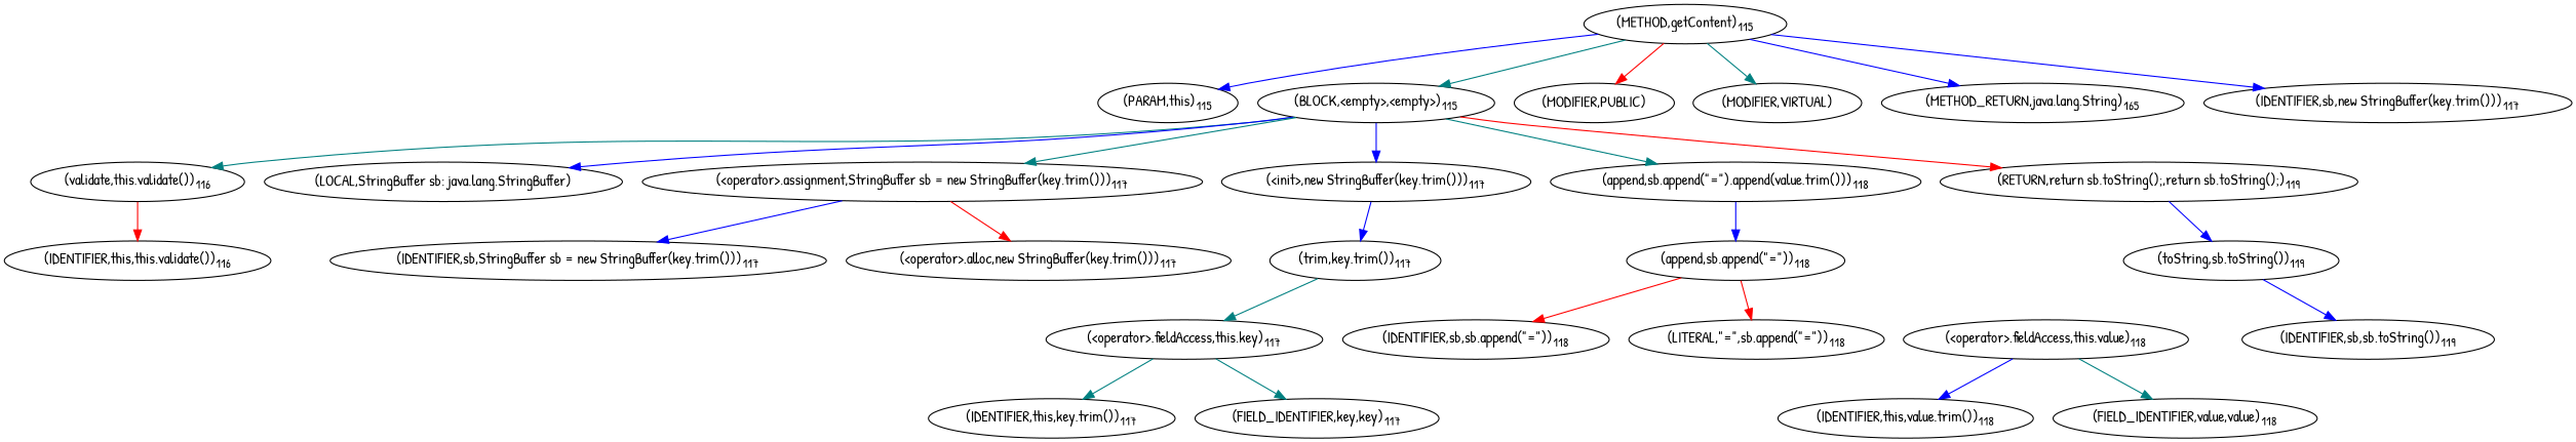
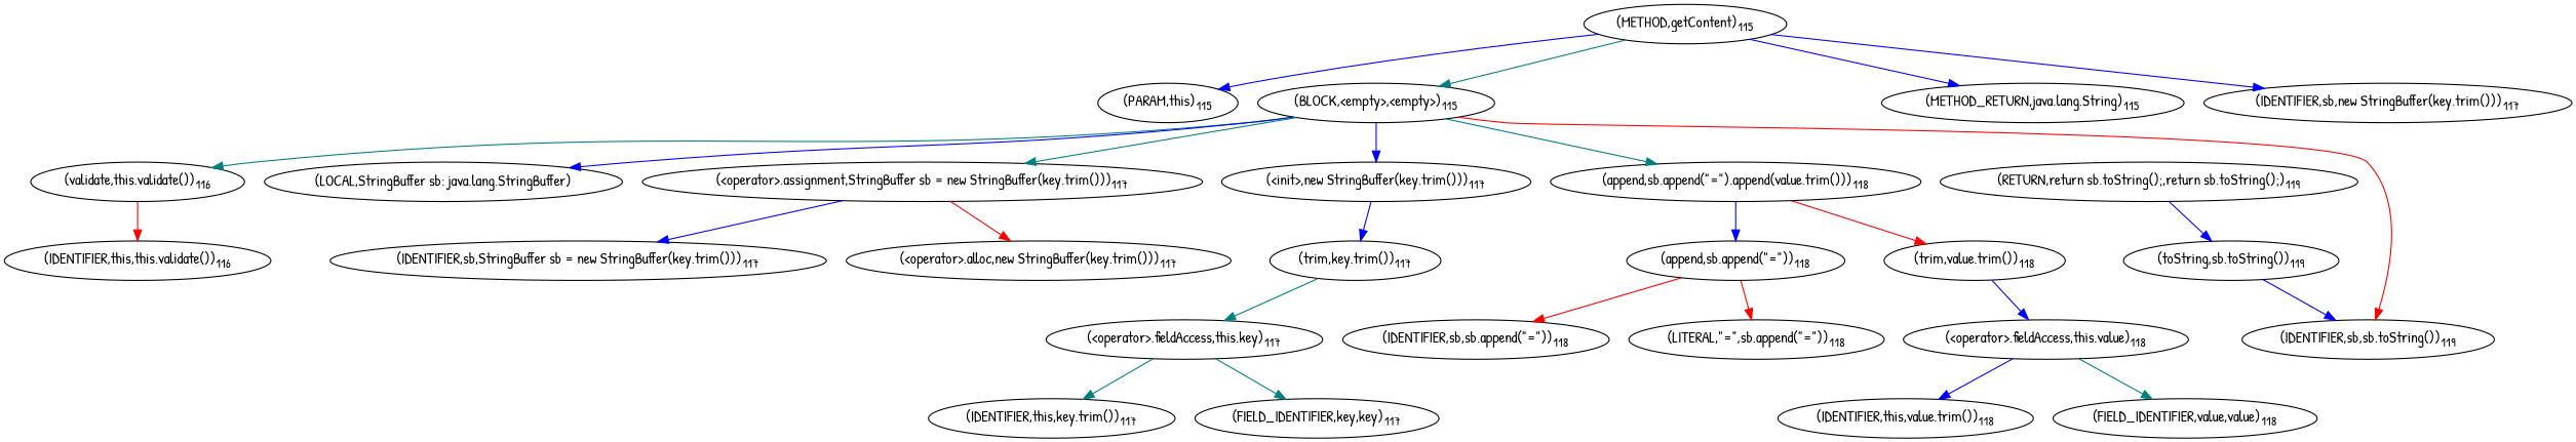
  digraph {
    fontname="Patrick Hand"
    node [fontname="Patrick Hand"]
    edge [color=blue fontname="Patrick Hand"]
    n1 [label=<(METHOD,getContent)<SUB>115</SUB>>]
    n2 [label=<(PARAM,this)<SUB>115</SUB>>]
    n3 [label=<(BLOCK,&lt;empty&gt;,&lt;empty&gt;)<SUB>115</SUB>>]
-   n4 [label=<(MODIFIER,PUBLIC)>]
-   n5 [label=<(MODIFIER,VIRTUAL)>]
-   n6 [label=<(METHOD_RETURN,java.lang.String)<SUB>165</SUB>>]
+   n6 [label=<(METHOD_RETURN,java.lang.String)<SUB>115</SUB>>]
    n7 [label=<(IDENTIFIER,sb,new StringBuffer(key.trim()))<SUB>117</SUB>>]
    n8 [label=<(validate,this.validate())<SUB>116</SUB>>]
    n9 [label=<(LOCAL,StringBuffer sb: java.lang.StringBuffer)>]
    n10 [label=<(&lt;operator&gt;.assignment,StringBuffer sb = new StringBuffer(key.trim()))<SUB>117</SUB>>]
    n11 [label=<(&lt;init&gt;,new StringBuffer(key.trim()))<SUB>117</SUB>>]
    n12 [label=<(append,sb.append(&quot;=&quot;).append(value.trim()))<SUB>118</SUB>>]
    n13 [label=<(RETURN,return sb.toString();,return sb.toString();)<SUB>119</SUB>>]
    n14 [label=<(IDENTIFIER,this,this.validate())<SUB>116</SUB>>]
    n15 [label=<(IDENTIFIER,sb,StringBuffer sb = new StringBuffer(key.trim()))<SUB>117</SUB>>]
    n16 [label=<(&lt;operator&gt;.alloc,new StringBuffer(key.trim()))<SUB>117</SUB>>]
    n17 [label=<(trim,key.trim())<SUB>117</SUB>>]
    n18 [label=<(append,sb.append(&quot;=&quot;))<SUB>118</SUB>>]
+   n19 [label=<(trim,value.trim())<SUB>118</SUB>>]
    n20 [label=<(toString,sb.toString())<SUB>119</SUB>>]
    n21 [label=<(&lt;operator&gt;.fieldAccess,this.key)<SUB>117</SUB>>]
    n22 [label=<(IDENTIFIER,this,key.trim())<SUB>117</SUB>>]
    n23 [label=<(FIELD_IDENTIFIER,key,key)<SUB>117</SUB>>]
    n24 [label=<(IDENTIFIER,sb,sb.append(&quot;=&quot;))<SUB>118</SUB>>]
    n25 [label=<(LITERAL,&quot;=&quot;,sb.append(&quot;=&quot;))<SUB>118</SUB>>]
    n26 [label=<(&lt;operator&gt;.fieldAccess,this.value)<SUB>118</SUB>>]
    n27 [label=<(IDENTIFIER,this,value.trim())<SUB>118</SUB>>]
    n28 [label=<(FIELD_IDENTIFIER,value,value)<SUB>118</SUB>>]
    n29 [label=<(IDENTIFIER,sb,sb.toString())<SUB>119</SUB>>]
    n1 -> n2
    n1 -> n3 [color=teal]
-   n1 -> n4 [color=red]
-   n1 -> n5 [color=teal]
    n1 -> n6
    n1 -> n7
    n3 -> n8 [color=teal]
    n3 -> n9
    n3 -> n10 [color=teal]
    n3 -> n11
    n3 -> n12 [color=teal]
-   n3 -> n13 [color=red]
+   n3 -> n29 [color=red]
    n8 -> n14 [color=red]
    n10 -> n15
    n10 -> n16 [color=red]
    n11 -> n17
    n12 -> n18
+   n12 -> n19 [color=red]
    n13 -> n20
    n17 -> n21 [color=teal]
    n18 -> n24 [color=red]
    n18 -> n25 [color=red]
+   n19 -> n26
    n20 -> n29
    n21 -> n22 [color=teal]
    n21 -> n23 [color=teal]
    n26 -> n27
    n26 -> n28 [color=teal]
  }
